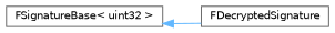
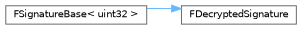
  digraph {
    rankdir=LR
    node [color=grey40 fillcolor=white fontname=Helvetica fontsize=10 shape=box style=filled]
    n1 [height=0.2 label="FSignatureBase\< uint32 \>" width=0.4]
    n2 [height=0.2 label=FDecryptedSignature width=0.4]
-   n1 -> n2 [color=steelblue1 dir=back fontname=Helvetica fontsize=10 labelfontname=Helvetica labelfontsize=10 style=solid]
+   n2 -> n1 [color=steelblue1 dir=back fontname=Helvetica fontsize=10 labelfontname=Helvetica labelfontsize=10 style=solid]
  }
